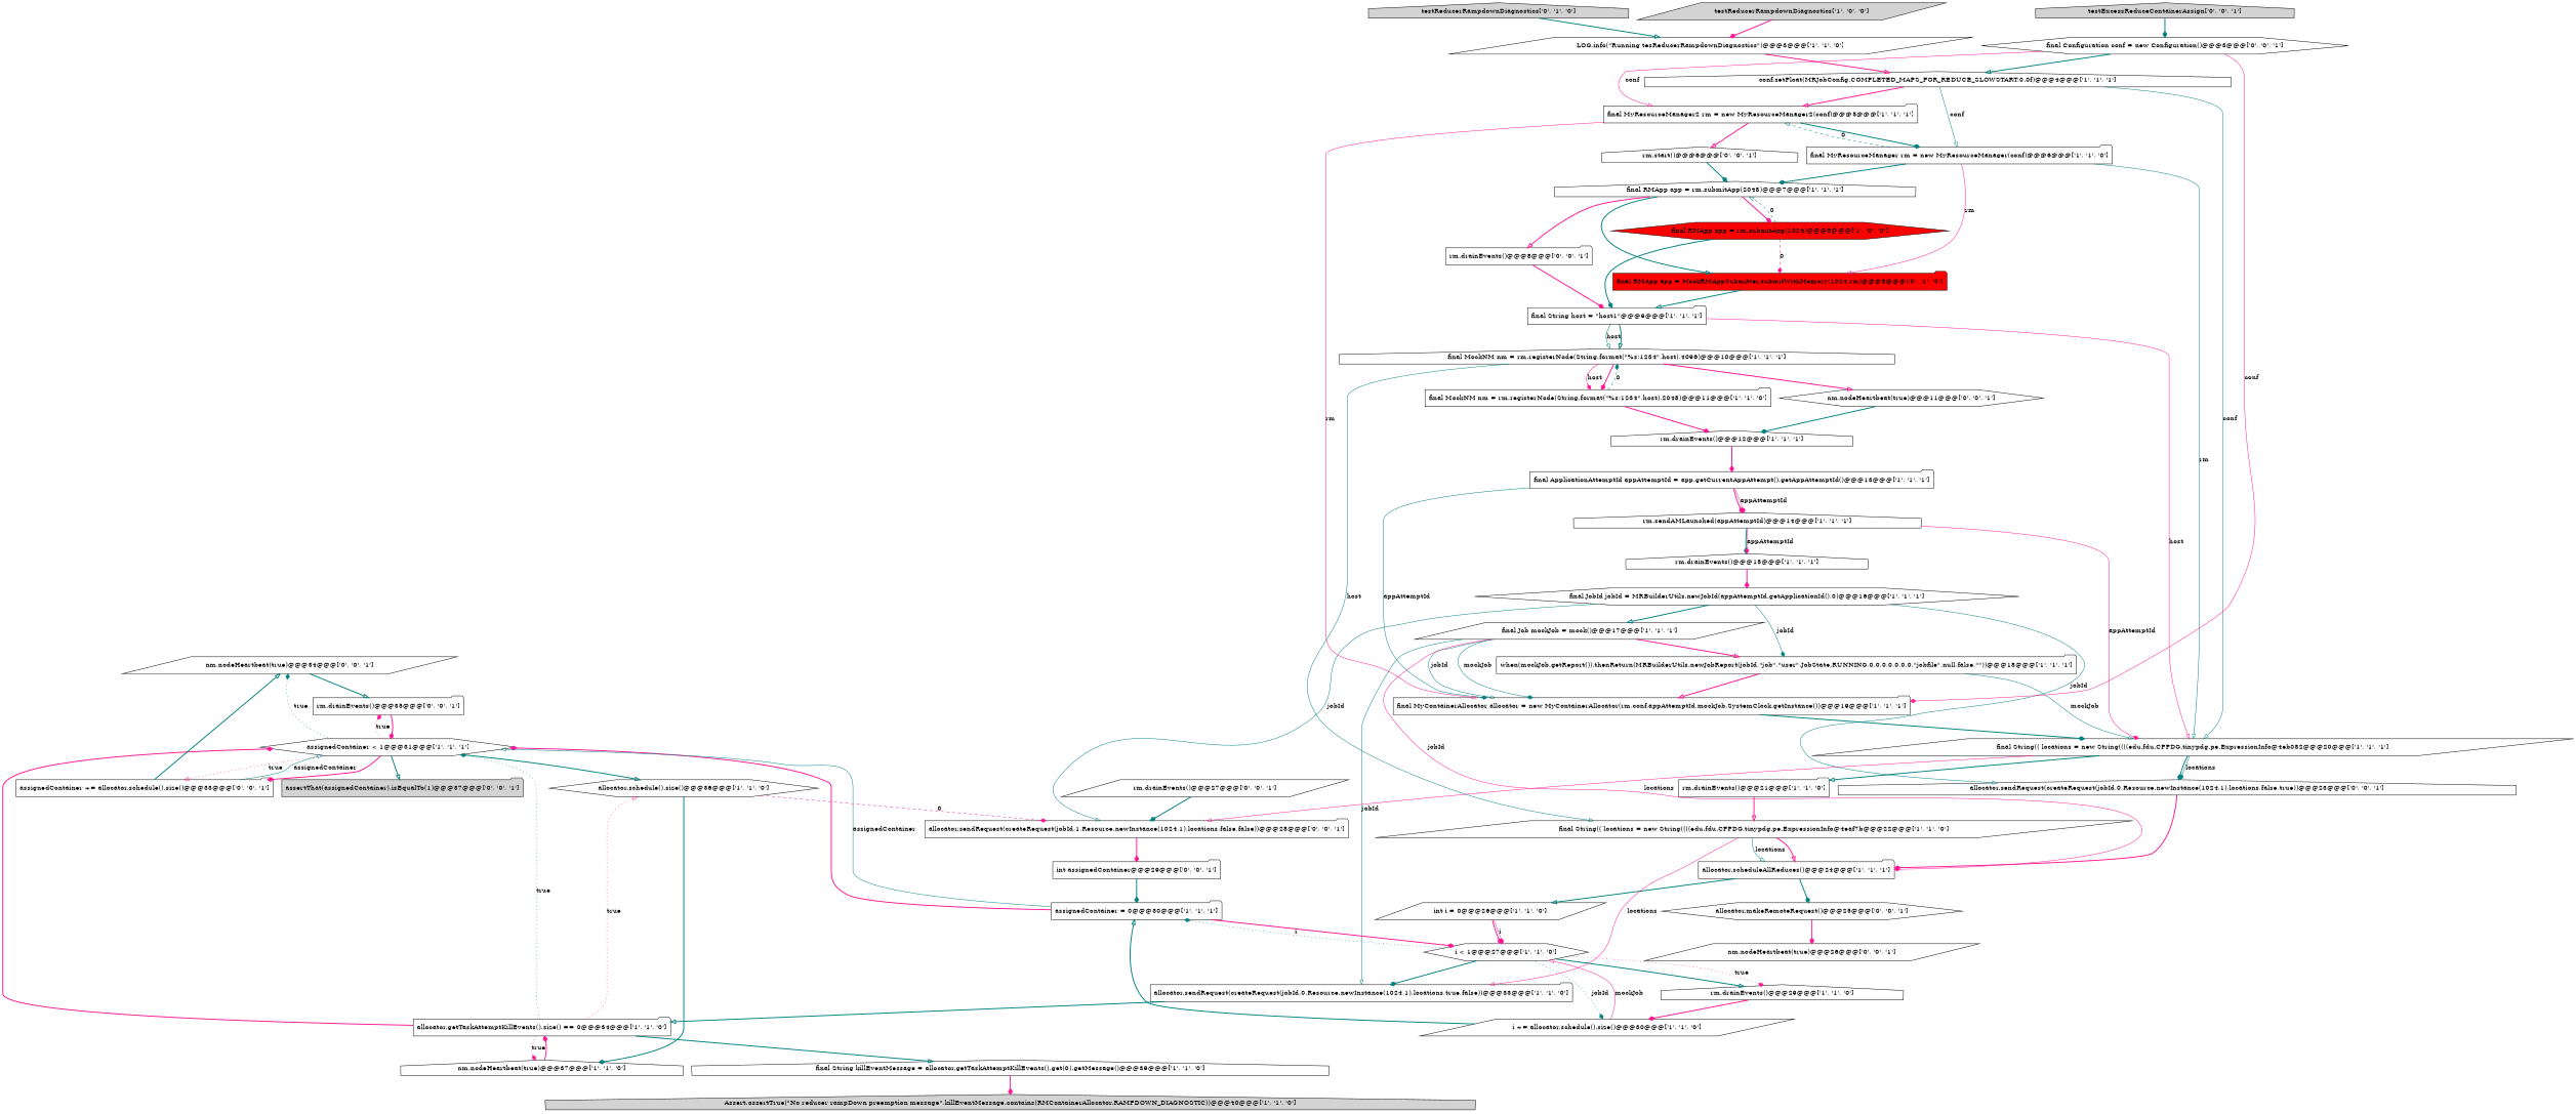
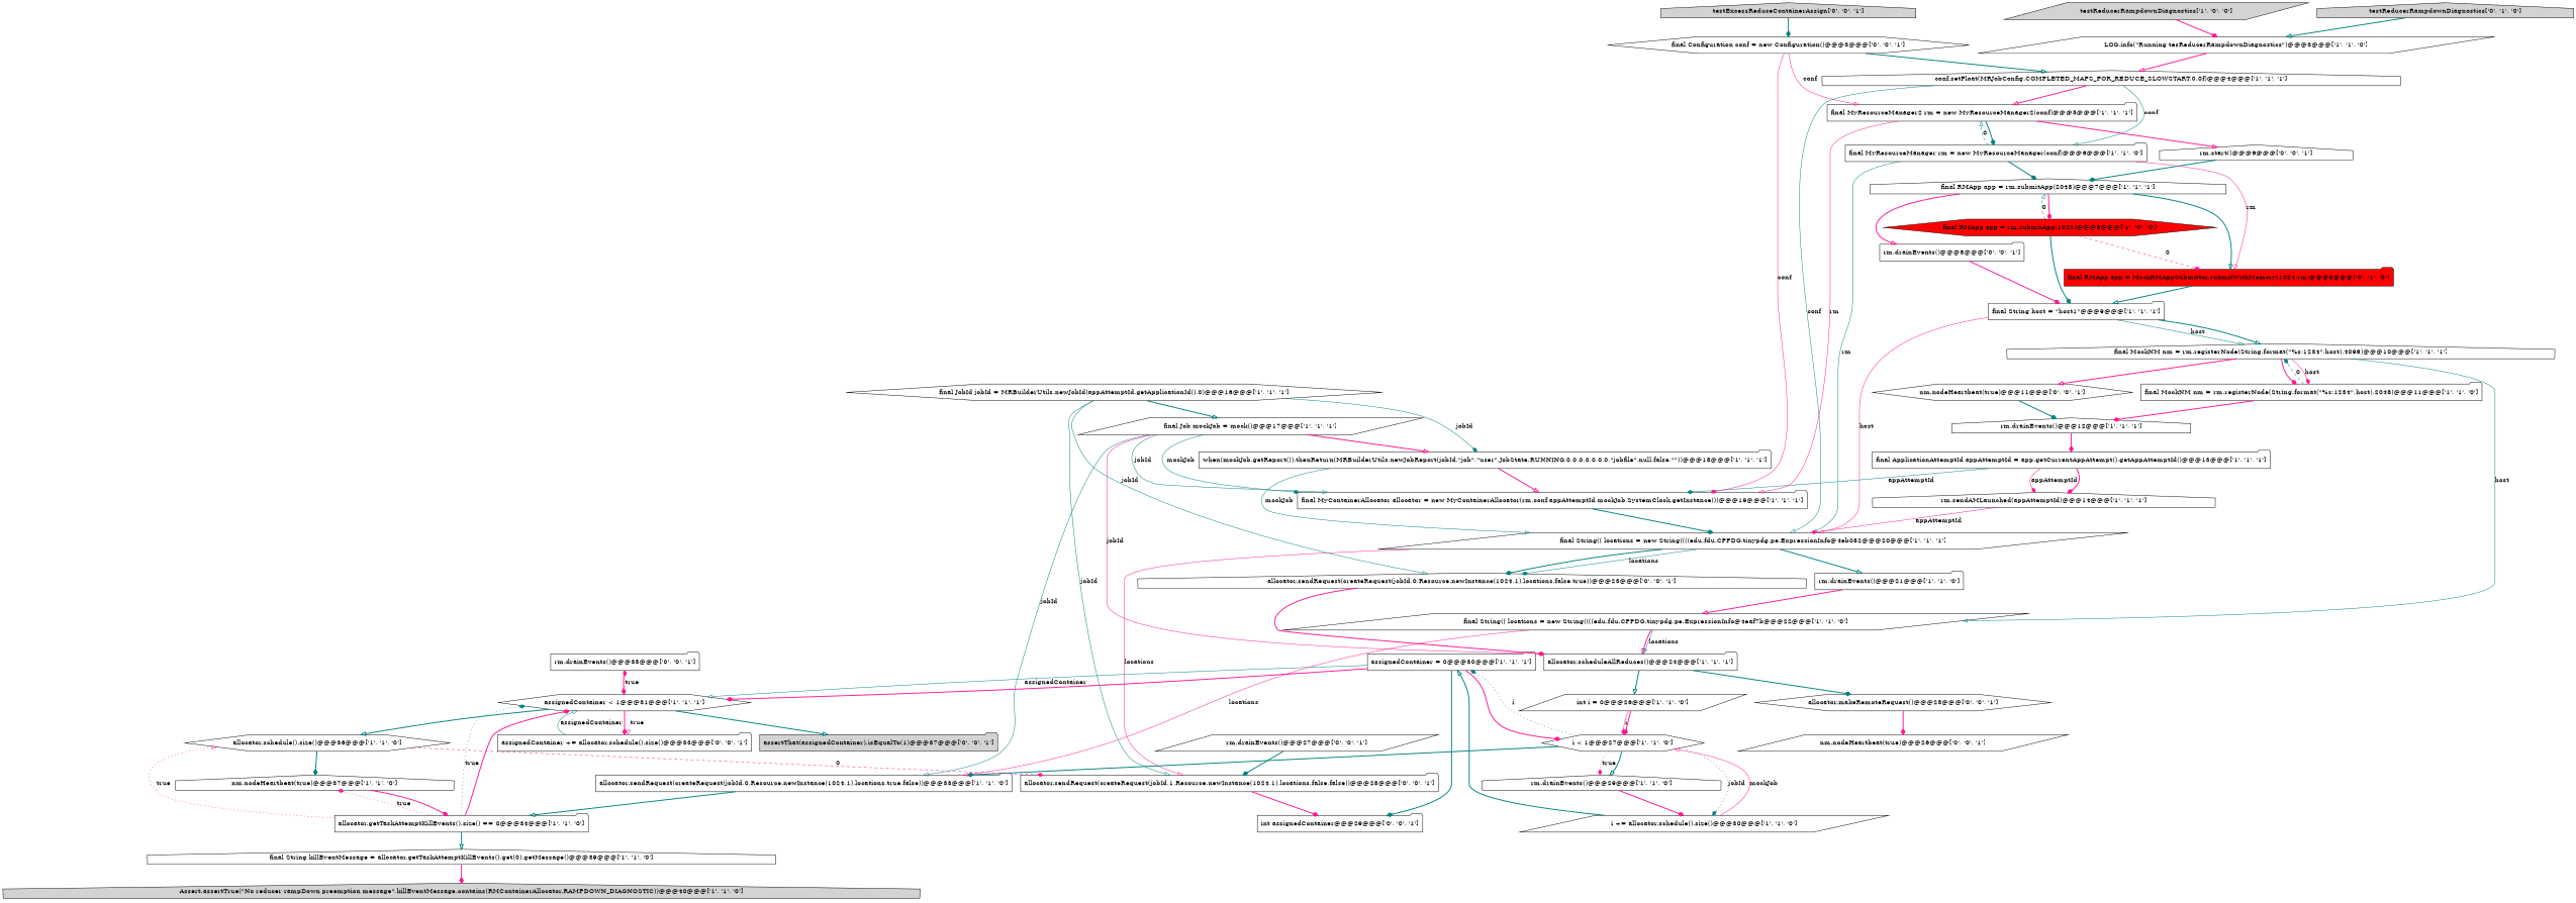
  digraph {
    node [fillcolor=white shape=folder style=filled]
    edge [arrowhead=diamond color=teal style=bold]
-   n1 [label="nm.nodeHeartbeat(true)@@@34@@@['0', '0', '1']" shape=parallelogram]
    n2 [label="rm.drainEvents()@@@35@@@['0', '0', '1']"]
    n3 [label="assignedContainer < 1@@@31@@@['1', '1', '1']" shape=hexagon]
    n4 [fillcolor=lightgray label="testReducerRampdownDiagnostics['0', '1', '0']" shape=house]
    n5 [label="LOG.info(\"Running tesReducerRampdownDiagnostics\")@@@3@@@['1', '1', '0']" shape=parallelogram]
    n6 [label="conf.setFloat(MRJobConfig.COMPLETED_MAPS_FOR_REDUCE_SLOWSTART,0.0f)@@@4@@@['1', '1', '1']" shape=house]
    n7 [label="final Job mockJob = mock()@@@17@@@['1', '1', '1']" shape=parallelogram]
    n8 [label="final MyContainerAllocator allocator = new MyContainerAllocator(rm,conf,appAttemptId,mockJob,SystemClock.getInstance())@@@19@@@['1', '1', '1']"]
    n9 [label="when(mockJob.getReport()).thenReturn(MRBuilderUtils.newJobReport(jobId,\"job\",\"user\",JobState.RUNNING,0,0,0,0,0,0,0,\"jobfile\",null,false,\"\"))@@@18@@@['1', '1', '1']"]
    n10 [label="allocator.sendRequest(createRequest(jobId,0,Resource.newInstance(1024,1),locations,true,false))@@@33@@@['1', '1', '0']"]
    n11 [label="allocator.scheduleAllReduces()@@@24@@@['1', '1', '1']"]
    n12 [label="final String(( locations = new String((((edu.fdu.CPPDG.tinypdg.pe.ExpressionInfo@4eb082@@@20@@@['1', '1', '1']" shape=parallelogram]
    n13 [label="allocator.getTaskAttemptKillEvents().size() == 0@@@34@@@['1', '1', '0']"]
    n14 [label="allocator.makeRemoteRequest()@@@25@@@['0', '0', '1']" shape=hexagon]
    n15 [label="int i = 0@@@26@@@['1', '1', '0']" shape=parallelogram]
    n16 [label="assignedContainer = 0@@@30@@@['1', '1', '1']"]
    n17 [label="i < 1@@@27@@@['1', '1', '0']" shape=hexagon]
    n18 [label="i += allocator.schedule().size()@@@30@@@['1', '1', '0']" shape=parallelogram]
    n19 [label="rm.drainEvents()@@@29@@@['1', '1', '0']" shape=house]
    n20 [label="assignedContainer += allocator.schedule().size()@@@33@@@['0', '0', '1']"]
    n21 [label="allocator.schedule().size()@@@36@@@['1', '1', '0']" shape=hexagon]
    n22 [fillcolor=lightgray label="assertThat(assignedContainer).isEqualTo(1)@@@37@@@['0', '0', '1']"]
    n23 [label="allocator.sendRequest(createRequest(jobId,1,Resource.newInstance(1024,1),locations,false,false))@@@28@@@['0', '0', '1']"]
    n24 [label="int assignedContainer@@@29@@@['0', '0', '1']"]
    n25 [fillcolor=red label="final RMApp app = MockRMAppSubmitter.submitWithMemory(1024,rm)@@@8@@@['0', '1', '0']"]
    n26 [label="final String host = \"host1\"@@@9@@@['1', '1', '1']"]
    n27 [label="final MockNM nm = rm.registerNode(String.format(\"%s:1234\",host),4096)@@@10@@@['1', '1', '1']" shape=house]
    n28 [label="final String killEventMessage = allocator.getTaskAttemptKillEvents().get(0).getMessage()@@@39@@@['1', '1', '0']" shape=house]
    n29 [label="nm.nodeHeartbeat(true)@@@37@@@['1', '1', '0']" shape=house]
    n30 [fillcolor=lightgray label="Assert.assertTrue(\"No reducer rampDown preemption message\",killEventMessage.contains(RMContainerAllocator.RAMPDOWN_DIAGNOSTIC))@@@40@@@['1', '1', '0']" shape=house]
    n31 [label="allocator.sendRequest(createRequest(jobId,0,Resource.newInstance(1024,1),locations,false,true))@@@23@@@['0', '0', '1']" shape=house]
-   n32 [label="rm.drainEvents()@@@15@@@['1', '1', '1']" shape=house]
    n33 [label="final JobId jobId = MRBuilderUtils.newJobId(appAttemptId.getApplicationId(),0)@@@16@@@['1', '1', '1']" shape=hexagon]
    n34 [label="rm.start()@@@6@@@['0', '0', '1']" shape=house]
    n35 [label="final RMApp app = rm.submitApp(2048)@@@7@@@['1', '1', '1']" shape=house]
    n36 [label="rm.drainEvents()@@@8@@@['0', '0', '1']"]
    n37 [fillcolor=red label="final RMApp app = rm.submitApp(1024)@@@8@@@['1', '0', '0']" shape=hexagon]
    n38 [label="final MockNM nm = rm.registerNode(String.format(\"%s:1234\",host),2048)@@@11@@@['1', '1', '0']"]
    n39 [label="final String(( locations = new String((((edu.fdu.CPPDG.tinypdg.pe.ExpressionInfo@4eaf7b@@@22@@@['1', '1', '0']" shape=parallelogram]
    n40 [label="nm.nodeHeartbeat(true)@@@11@@@['0', '0', '1']" shape=hexagon]
    n41 [label="rm.drainEvents()@@@21@@@['1', '1', '0']"]
    n42 [label="rm.drainEvents()@@@12@@@['1', '1', '1']" shape=house]
    n43 [label="final ApplicationAttemptId appAttemptId = app.getCurrentAppAttempt().getAppAttemptId()@@@13@@@['1', '1', '1']"]
    n44 [label="rm.drainEvents()@@@27@@@['0', '0', '1']" shape=parallelogram]
    n45 [label="nm.nodeHeartbeat(true)@@@26@@@['0', '0', '1']" shape=parallelogram]
    n46 [label="final MyResourceManager2 rm = new MyResourceManager2(conf)@@@5@@@['1', '1', '1']"]
    n47 [label="final MyResourceManager rm = new MyResourceManager(conf)@@@6@@@['1', '1', '0']"]
    n48 [label="rm.sendAMLaunched(appAttemptId)@@@14@@@['1', '1', '1']" shape=house]
    n49 [fillcolor=lightgray label="testReducerRampdownDiagnostics['1', '0', '0']" shape=parallelogram]
    n50 [fillcolor=lightgray label="testExcessReduceContainerAssign['0', '0', '1']" shape=house]
    n51 [label="final Configuration conf = new Configuration()@@@3@@@['0', '0', '1']" shape=hexagon]
-   n1 -> n2 [arrowhead=onormal]
    n2 -> n3 [color=deeppink]
-   n3 -> n1 [label=true style=dotted]
    n3 -> n2 [color=deeppink label=true style=dotted]
    n3 -> n20 [color=deeppink]
    n3 -> n20 [arrowhead=onormal color=deeppink label=true style=dotted]
    n3 -> n21 [arrowhead=onormal]
    n3 -> n22 [arrowhead=onormal]
    n4 -> n5 [arrowhead=onormal]
    n5 -> n6 [arrowhead=onormal color=deeppink]
    n6 -> n12 [arrowhead=onormal label=conf style=solid]
    n6 -> n46 [arrowhead=onormal color=deeppink]
    n6 -> n47 [arrowhead=onormal label=conf style=solid]
    n7 -> n8 [arrowhead=onormal label=jobId style=solid]
    n7 -> n8 [label=mockJob style=solid]
    n7 -> n9 [arrowhead=onormal color=deeppink]
    n7 -> n10 [arrowhead=onormal label=jobId style=solid]
    n7 -> n11 [color=deeppink label=jobId style=solid]
    n8 -> n12
    n9 -> n8 [arrowhead=onormal color=deeppink]
    n9 -> n12 [arrowhead=onormal label=mockJob style=solid]
    n10 -> n13 [arrowhead=onormal]
    n11 -> n14
    n11 -> n15 [arrowhead=onormal]
    n12 -> n23 [arrowhead=onormal color=deeppink label=locations style=solid]
    n12 -> n31 [label=locations style=solid]
    n12 -> n31
    n12 -> n41 [arrowhead=onormal]
    n13 -> n3 [label=true style=dotted]
    n13 -> n3 [color=deeppink]
    n13 -> n21 [arrowhead=onormal color=deeppink label=true style=dotted]
    n13 -> n28 [arrowhead=onormal]
    n13 -> n29 [color=deeppink label=true style=dotted]
    n14 -> n45 [color=deeppink]
    n15 -> n17 [color=deeppink label=i style=solid]
    n15 -> n17 [color=deeppink]
    n16 -> n3 [color=deeppink]
    n16 -> n3 [arrowhead=onormal label=assignedContainer style=solid]
    n16 -> n17 [color=deeppink]
    n17 -> n10
    n17 -> n16 [label=i style=dotted]
    n17 -> n18 [label=jobId style=dotted]
    n17 -> n19 [color=deeppink label=true style=dotted]
    n17 -> n19 [arrowhead=onormal]
    n18 -> n16 [arrowhead=onormal]
    n18 -> n17 [arrowhead=onormal color=deeppink label=mockJob style=solid]
    n19 -> n18 [color=deeppink]
-   n20 -> n1 [arrowhead=onormal]
    n20 -> n3 [arrowhead=onormal label=assignedContainer style=solid]
    n21 -> n23 [color=deeppink label=0 style=dashed]
    n21 -> n29
    n23 -> n24 [color=deeppink]
-   n24 -> n16
+   n16 -> n24
    n25 -> n26 [arrowhead=onormal]
    n26 -> n12 [arrowhead=onormal color=deeppink label=host style=solid]
    n26 -> n27 [arrowhead=onormal label=host style=solid]
    n26 -> n27 [arrowhead=onormal]
    n27 -> n38 [color=deeppink label=host style=solid]
    n27 -> n38 [color=deeppink]
    n27 -> n39 [arrowhead=onormal label=host style=solid]
    n27 -> n40 [arrowhead=onormal color=deeppink]
    n28 -> n30 [color=deeppink]
    n29 -> n13 [color=deeppink]
    n31 -> n11 [color=deeppink]
-   n32 -> n33 [color=deeppink]
    n33 -> n7 [arrowhead=onormal]
    n33 -> n9 [label=jobId style=solid]
    n33 -> n23 [arrowhead=onormal label=jobId style=solid]
    n33 -> n31 [arrowhead=onormal label=jobId style=solid]
    n34 -> n35
    n35 -> n25 [arrowhead=onormal]
    n35 -> n36 [arrowhead=onormal color=deeppink]
    n35 -> n37 [color=deeppink]
    n36 -> n26 [color=deeppink]
    n37 -> n25 [color=deeppink label=0 style=dashed]
    n37 -> n26
    n37 -> n35 [arrowhead=onormal label=0 style=dashed]
    n38 -> n27 [label=0 style=dashed]
    n38 -> n42 [color=deeppink]
    n39 -> n10 [arrowhead=onormal color=deeppink label=locations style=solid]
    n39 -> n11 [arrowhead=onormal color=deeppink]
    n39 -> n11 [arrowhead=onormal label=locations style=solid]
    n40 -> n42
    n41 -> n39 [arrowhead=onormal color=deeppink]
    n42 -> n43 [color=deeppink]
    n43 -> n8 [label=appAttemptId style=solid]
    n43 -> n48 [color=deeppink label=appAttemptId style=solid]
    n43 -> n48 [color=deeppink]
    n44 -> n23
    n46 -> n8 [arrowhead=onormal color=deeppink label=rm style=solid]
    n46 -> n34 [arrowhead=onormal color=deeppink]
    n46 -> n47
    n47 -> n12 [arrowhead=onormal label=rm style=solid]
    n47 -> n25 [arrowhead=onormal color=deeppink label=rm style=solid]
    n47 -> n35
    n47 -> n46 [arrowhead=onormal label=0 style=dashed]
    n48 -> n12 [color=deeppink label=appAttemptId style=solid]
-   n48 -> n32
-   n48 -> n32 [color=deeppink label=appAttemptId style=solid]
    n49 -> n5 [color=deeppink]
    n50 -> n51
    n51 -> n6 [arrowhead=onormal]
    n51 -> n8 [color=deeppink label=conf style=solid]
    n51 -> n46 [arrowhead=onormal color=deeppink label=conf style=solid]
  }
